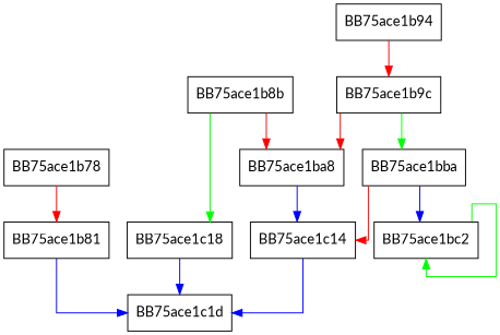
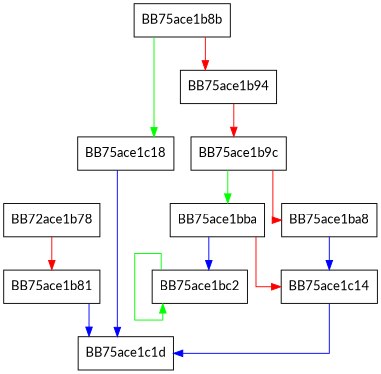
  digraph {
    fontname=Lato
    splines=ortho
    node [fontname=Lato shape=box]
    edge [color=red fontname=Lato]
-   BB75ace1b78
+   BB75ace1b78 [label=BB72ace1b78]
    BB75ace1b81
    BB75ace1b8b
    BB75ace1c18
    BB75ace1b94
    BB75ace1c1d
    BB75ace1b9c
    BB75ace1bba
    BB75ace1ba8
    BB75ace1bc2
    BB75ace1c14
    BB75ace1b78 -> BB75ace1b81
    BB75ace1b81 -> BB75ace1c1d [color=blue]
    BB75ace1b8b -> BB75ace1c18 [color=green]
-   BB75ace1b8b -> BB75ace1ba8
+   BB75ace1b8b -> BB75ace1b94
    BB75ace1c18 -> BB75ace1c1d [color=blue]
    BB75ace1b94 -> BB75ace1b9c
    BB75ace1b9c -> BB75ace1bba [color=green]
    BB75ace1b9c -> BB75ace1ba8
    BB75ace1bba -> BB75ace1bc2 [color=blue]
    BB75ace1bba -> BB75ace1c14
    BB75ace1ba8 -> BB75ace1c14 [color=blue]
    BB75ace1bc2 -> BB75ace1bc2 [color=green]
    BB75ace1c14 -> BB75ace1c1d [color=blue]
  }
